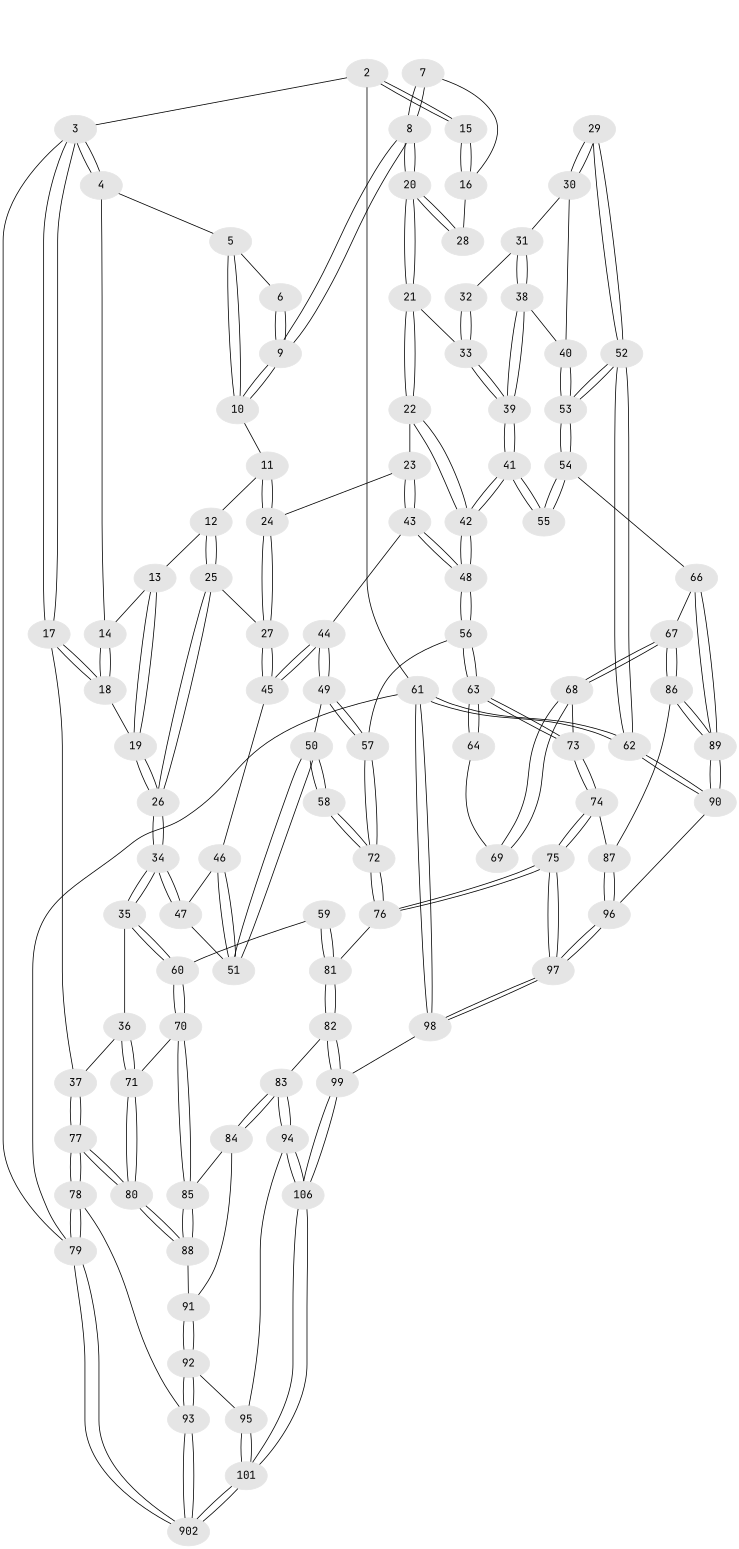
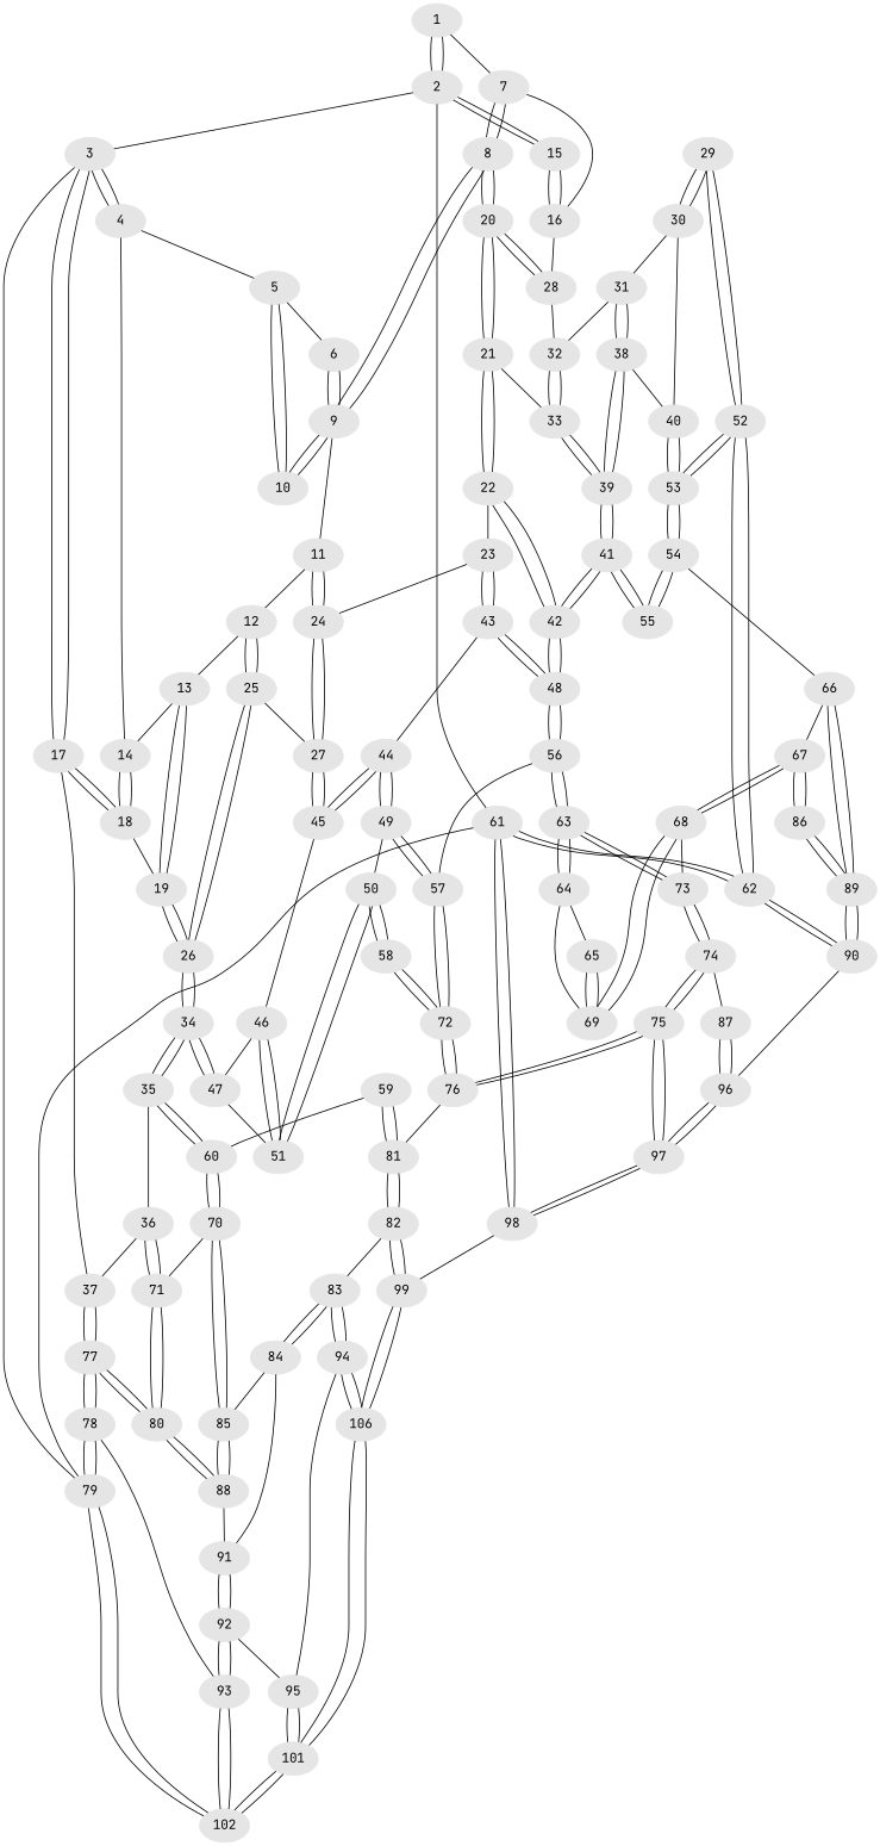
  graph {
    fontname="JetBrains Mono"
    node [color=gray90 fontname="JetBrains Mono" style=filled]
    edge [fontname="JetBrains Mono"]
+   1
    2
    7
    3
    15
    61
    8
    16
    4
    17
    79
    62
    98
    5
    14
    18
    37
-   102 [label=902]
+   102
    6
    10
    9
    11
    20
    28
    21
    12
    24
    13
    25
    27
    19
    26
    29
    30
    52
    32
    77
    34
    22
    33
    23
    42
    39
    43
    48
    44
    45
    35
    47
    46
    31
    40
    53
    38
    41
    36
    60
    51
    71
    70
    80
    78
    55
    54
    56
    49
    50
    57
    63
    58
    72
    90
    66
    67
    89
    64
    73
    76
    59
    81
    82
    85
    99
    96
+   65
    69
    74
    68
    86
    87
    88
    75
    97
    93
    91
    83
    84
    94
    n99 [label=106]
    95
    92
    101
+   1 -- 2
+   1 -- 2
+   1 -- 7
    2 -- 3
    2 -- 15
    2 -- 15
    2 -- 61
    7 -- 8
    7 -- 8
    7 -- 16
    3 -- 4
    3 -- 4
    3 -- 17
    3 -- 17
    3 -- 79
    15 -- 16
    15 -- 16
    61 -- 79
    61 -- 62
    61 -- 62
    61 -- 98
    61 -- 98
    8 -- 9
    8 -- 9
    8 -- 20
    8 -- 20
    16 -- 28
    4 -- 5
    4 -- 14
    17 -- 18
    17 -- 18
    17 -- 37
    79 -- 102
    79 -- 102
    62 -- 90
    62 -- 90
    98 -- 99
    5 -- 6
    5 -- 10
    5 -- 10
    14 -- 18
    14 -- 18
    18 -- 19
    37 -- 77
    37 -- 77
    6 -- 9
    6 -- 9
-   10 -- 11
+   9 -- 11
    9 -- 10
    9 -- 10
    11 -- 12
    11 -- 24
    11 -- 24
    20 -- 28
    20 -- 28
    20 -- 21
    20 -- 21
+   28 -- 32
    21 -- 22
    21 -- 22
    21 -- 33
    12 -- 13
    12 -- 25
    12 -- 25
    24 -- 27
    24 -- 27
    13 -- 14
    13 -- 19
    13 -- 19
    25 -- 27
    25 -- 26
    25 -- 26
    27 -- 45
    27 -- 45
    19 -- 26
    19 -- 26
    26 -- 34
    26 -- 34
    29 -- 30
    29 -- 30
    29 -- 52
    29 -- 52
    30 -- 31
    30 -- 40
    52 -- 62
    52 -- 62
    52 -- 53
    52 -- 53
    32 -- 33
    32 -- 33
    77 -- 80
    77 -- 80
    77 -- 78
    77 -- 78
    34 -- 35
    34 -- 35
    34 -- 47
    34 -- 47
    22 -- 23
    22 -- 42
    22 -- 42
    33 -- 39
    33 -- 39
    23 -- 24
    23 -- 43
    23 -- 43
    42 -- 48
    42 -- 48
    39 -- 41
    39 -- 41
    43 -- 48
    43 -- 48
    43 -- 44
    48 -- 56
    48 -- 56
    44 -- 45
    44 -- 45
    44 -- 49
    44 -- 49
    45 -- 46
    35 -- 36
    35 -- 60
    35 -- 60
    47 -- 51
    46 -- 47
    46 -- 51
    46 -- 51
    31 -- 32
    31 -- 38
    31 -- 38
    40 -- 53
    40 -- 53
    53 -- 54
    53 -- 54
    38 -- 39
    38 -- 39
    38 -- 40
    41 -- 42
    41 -- 42
    41 -- 55
    41 -- 55
    36 -- 37
    36 -- 71
    36 -- 71
    60 -- 70
    60 -- 70
    71 -- 80
    71 -- 80
    70 -- 71
    70 -- 85
    70 -- 85
    80 -- 88
    80 -- 88
    78 -- 79
    78 -- 79
    78 -- 93
    54 -- 55
    54 -- 55
    54 -- 66
    56 -- 57
    56 -- 63
    56 -- 63
    49 -- 50
    49 -- 57
    49 -- 57
    50 -- 51
    50 -- 51
    50 -- 58
    50 -- 58
    57 -- 72
    57 -- 72
    63 -- 64
    63 -- 64
    63 -- 73
    63 -- 73
    58 -- 72
    58 -- 72
    72 -- 76
    72 -- 76
    90 -- 96
    66 -- 67
    66 -- 89
    66 -- 89
    67 -- 68
    67 -- 68
    67 -- 86
    67 -- 86
    89 -- 90
    89 -- 90
+   64 -- 65
    64 -- 69
    73 -- 74
    73 -- 74
    76 -- 81
    59 -- 60
    59 -- 81
    59 -- 81
    81 -- 82
    81 -- 82
    82 -- 99
    82 -- 99
    82 -- 83
    85 -- 88
    85 -- 88
    99 -- n99
    99 -- n99
    96 -- 97
    96 -- 97
+   65 -- 69
+   65 -- 69
    74 -- 87
    74 -- 75
    74 -- 75
    68 -- 73
    68 -- 69
    68 -- 69
    86 -- 89
    86 -- 89
-   86 -- 87
    87 -- 96
    87 -- 96
    88 -- 91
    75 -- 76
    75 -- 76
    75 -- 97
    75 -- 97
    97 -- 98
    97 -- 98
    93 -- 102
    93 -- 102
    91 -- 92
    91 -- 92
    83 -- 84
    83 -- 84
    83 -- 94
    83 -- 94
    84 -- 85
    84 -- 91
    94 -- n99
    94 -- n99
    94 -- 95
    n99 -- 101
    n99 -- 101
    95 -- 101
    95 -- 101
    92 -- 93
    92 -- 93
    92 -- 95
    101 -- 102
    101 -- 102
  }
